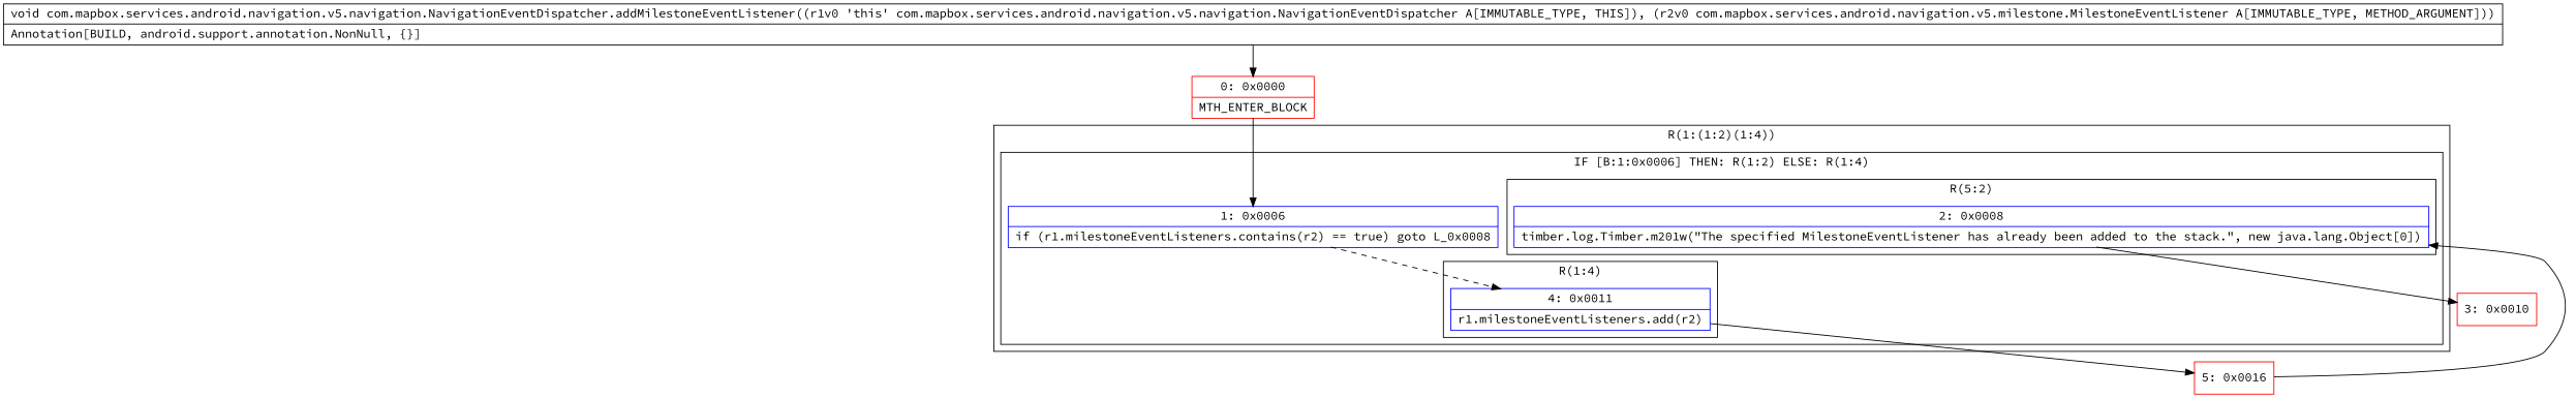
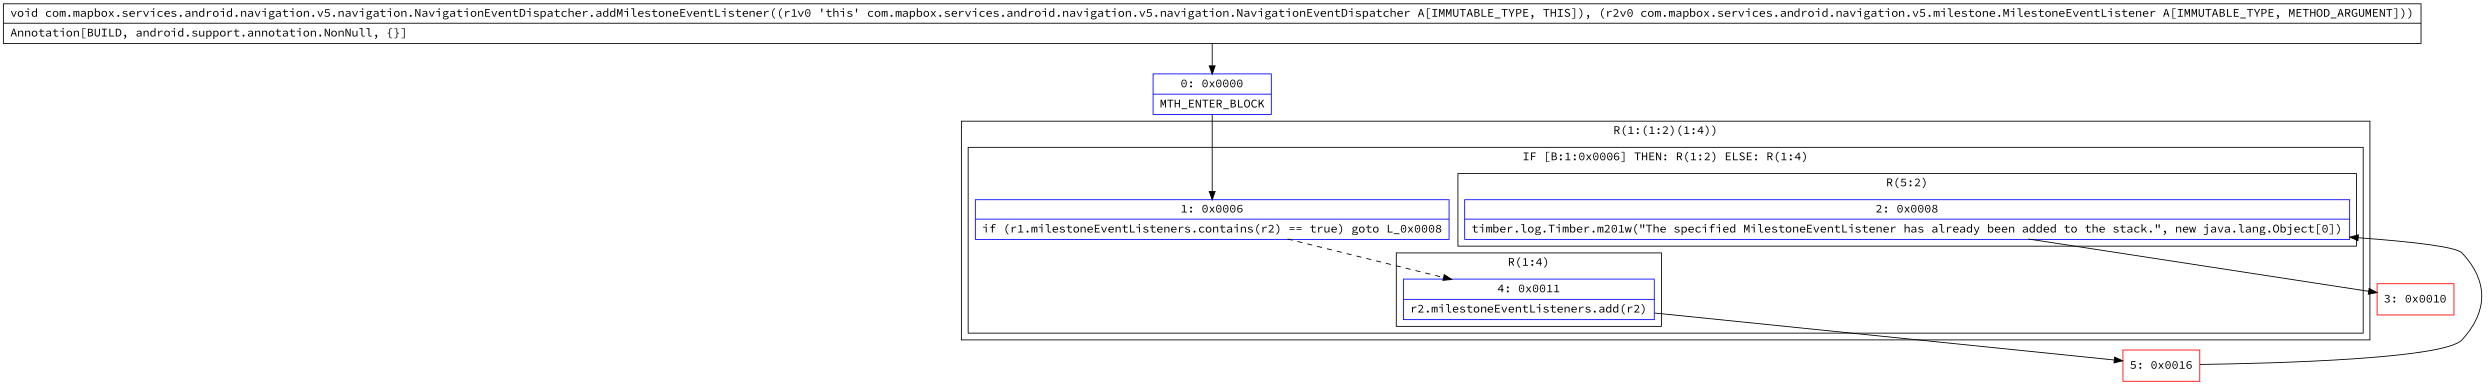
  digraph {
    fontname="Source Code Pro"
    node [color=blue fontname="Source Code Pro" shape=record]
    edge [fontname="Source Code Pro"]
    n1 [label="{2\:\ 0x0008|timber.log.Timber.m201w(\"The specified MilestoneEventListener has already been added to the stack.\", new java.lang.Object[0])\l}"]
-   n2 [label="{4\:\ 0x0011|r1.milestoneEventListeners.add(r2)\l}"]
+   n2 [label="{4\:\ 0x0011|r2.milestoneEventListeners.add(r2)\l}"]
    n3 [label="{1\:\ 0x0006|if (r1.milestoneEventListeners.contains(r2) == true) goto L_0x0008\l}"]
    n4 [color=red label="{3\:\ 0x0010}"]
    n5 [color=red label="{5\:\ 0x0016}"]
-   n6 [color=red label="{0\:\ 0x0000|MTH_ENTER_BLOCK\l}"]
+   n6 [label="{0\:\ 0x0000|MTH_ENTER_BLOCK\l}"]
    n7 [label="{void com.mapbox.services.android.navigation.v5.navigation.NavigationEventDispatcher.addMilestoneEventListener((r1v0 'this' com.mapbox.services.android.navigation.v5.navigation.NavigationEventDispatcher A[IMMUTABLE_TYPE, THIS]), (r2v0 com.mapbox.services.android.navigation.v5.milestone.MilestoneEventListener A[IMMUTABLE_TYPE, METHOD_ARGUMENT]))  | Annotation[BUILD, android.support.annotation.NonNull, \{\}]\l}" color=""]
    subgraph cluster_1 {
      label="R(1:(1:2)(1:4))"
      subgraph cluster_2 {
        label="IF [B:1:0x0006] THEN: R(1:2) ELSE: R(1:4)"
        n3
        subgraph cluster_3 {
          label="R(5:2)"
          n1
        }
        subgraph cluster_4 {
          label="R(1:4)"
          n2
        }
      }
    }
    n1 -> n4
    n2 -> n5
    n3 -> n2 [style=dashed]
    n5 -> n1
    n6 -> n3
    n7 -> n6
  }
